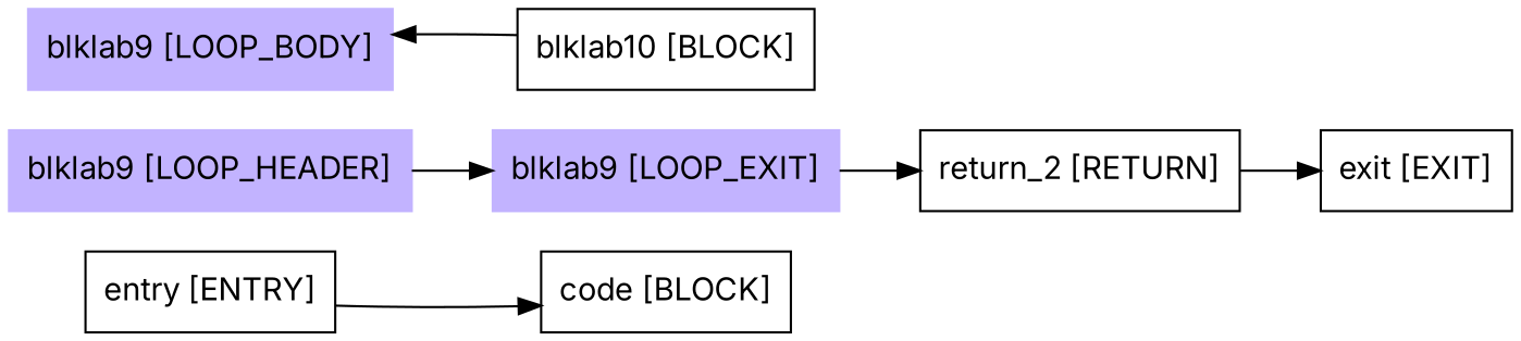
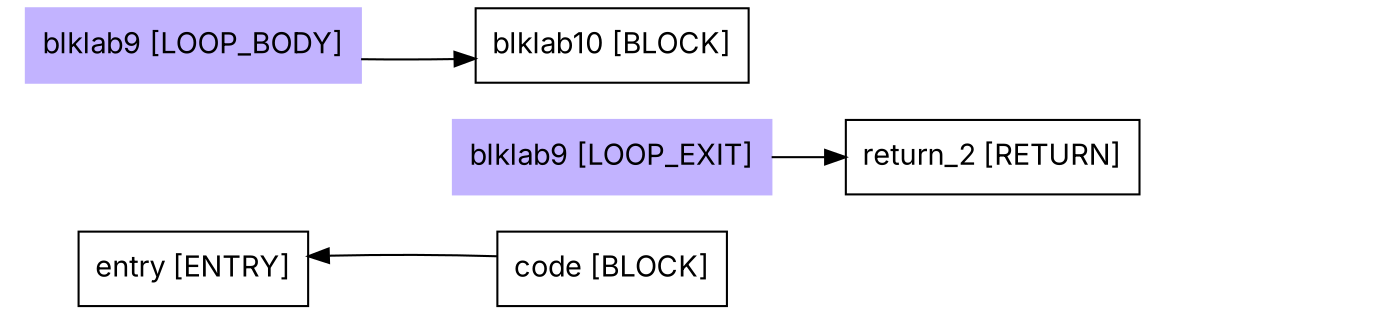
  digraph {
    fontname=Inter
    rankdir=LR
    node [fontname=Inter shape=box]
    edge [fontname=Inter]
    "entry [ENTRY]"
    "code [BLOCK]"
-   "blklab9 [LOOP_HEADER]" [color=".7 .3 1.0" style=filled]
    "blklab9 [LOOP_EXIT]" [color=".7 .3 1.0" style=filled]
    "blklab9 [LOOP_BODY]" [color=".7 .3 1.0" style=filled]
    "blklab10 [BLOCK]"
    "return_2 [RETURN]"
-   "exit [EXIT]"
-   "entry [ENTRY]" -> "code [BLOCK]"
-   "blklab9 [LOOP_HEADER]" -> "blklab9 [LOOP_EXIT]"
+   "code [BLOCK]" -> "entry [ENTRY]"
    "blklab9 [LOOP_EXIT]" -> "return_2 [RETURN]"
-   "blklab10 [BLOCK]" -> "blklab9 [LOOP_BODY]"
-   "return_2 [RETURN]" -> "exit [EXIT]"
+   "blklab9 [LOOP_BODY]" -> "blklab10 [BLOCK]"
  }
